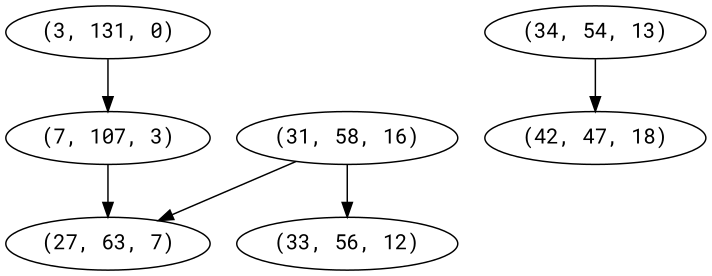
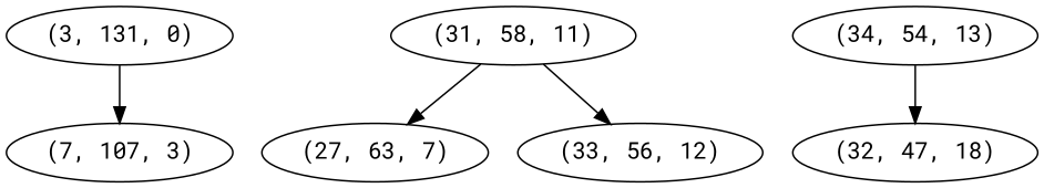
  digraph {
    fontname="Roboto Mono"
    node [fontname="Roboto Mono"]
    edge [fontname="Roboto Mono"]
    n1 [label="(3, 131, 0)"]
    "(7, 107, 3)"
    "(27, 63, 7)"
-   "(31, 58, 11)" [label="(31, 58, 16)"]
+   "(31, 58, 11)"
    "(33, 56, 12)"
    "(34, 54, 13)"
-   "(42, 47, 18)"
+   "(42, 47, 18)" [label="(32, 47, 18)"]
    n1 -> "(7, 107, 3)"
-   "(7, 107, 3)" -> "(27, 63, 7)"
    "(31, 58, 11)" -> "(27, 63, 7)"
    "(31, 58, 11)" -> "(33, 56, 12)"
    "(34, 54, 13)" -> "(42, 47, 18)"
  }
